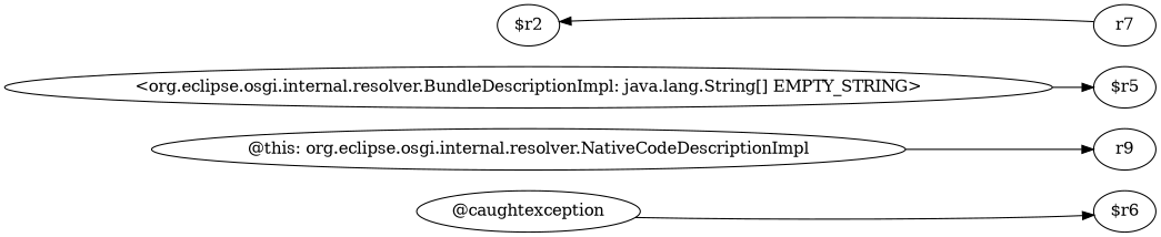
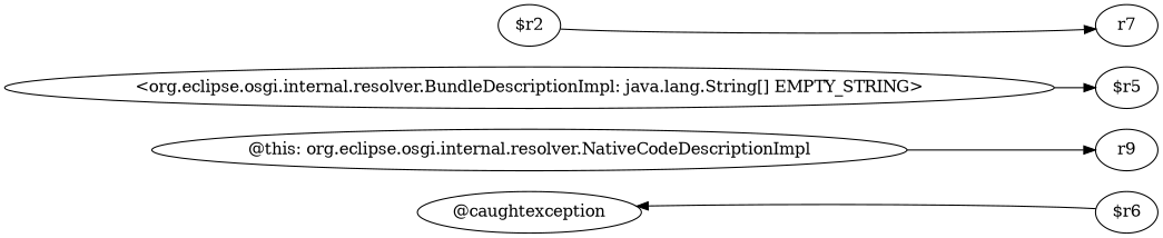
  digraph {
    rankdir=LR
    n1 [label="@caughtexception"]
    n2 [label="$r6"]
    n3 [label="@this: org.eclipse.osgi.internal.resolver.NativeCodeDescriptionImpl"]
    n4 [label=r9]
    n5 [label="<org.eclipse.osgi.internal.resolver.BundleDescriptionImpl: java.lang.String[] EMPTY_STRING>"]
    n6 [label="$r5"]
    n7 [label="$r2"]
    n8 [label=r7]
-   n1 -> n2
+   n2 -> n1
    n3 -> n4
    n5 -> n6
-   n8 -> n7
+   n7 -> n8
  }
